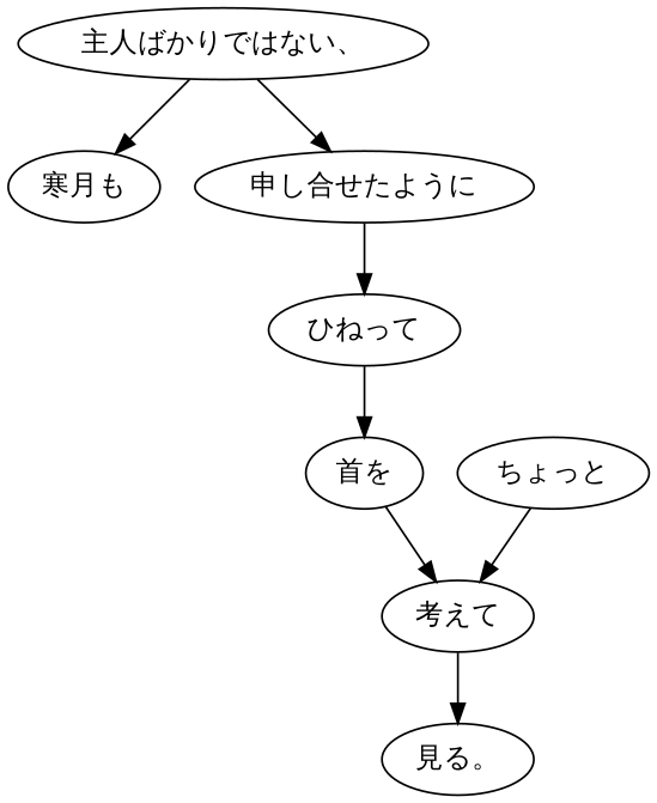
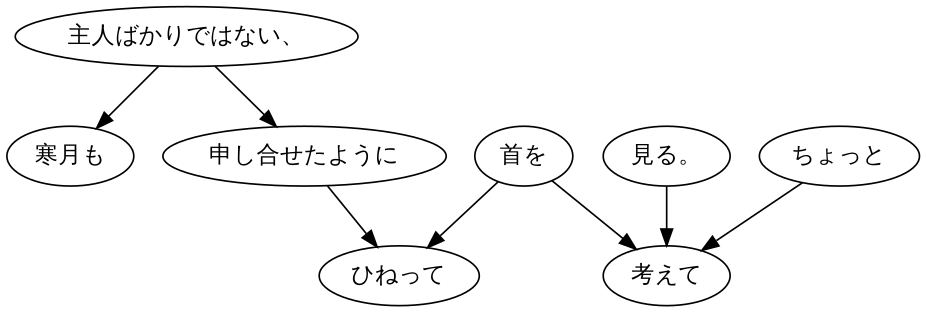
  digraph {
    n1 [label="主人ばかりではない、"]
    n2 [label="寒月も"]
    n3 [label="申し合せたように"]
    n4 [label="ひねって"]
    n5 [label="首を"]
    n6 [label="考えて"]
    n7 [label="見る。"]
    n8 [label="ちょっと"]
    n1 -> n2
    n1 -> n3
    n3 -> n4
-   n4 -> n5
+   n5 -> n4
    n5 -> n6
-   n6 -> n7
+   n7 -> n6
    n8 -> n6
  }
